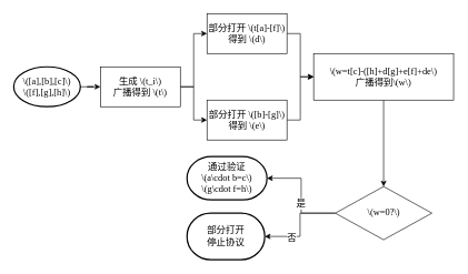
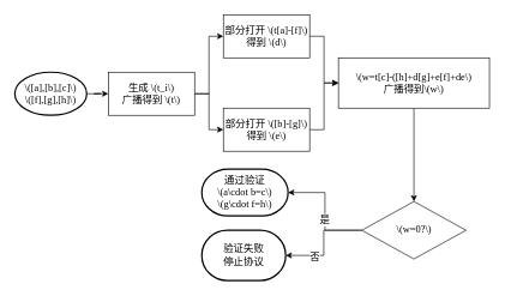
  <mxCell id="0" />
  <mxCell id="1" parent="0" />
  <mxCell id="2" style="edgeStyle=orthogonalEdgeStyle;rounded=0;orthogonalLoop=1;jettySize=auto;html=1;exitX=1;exitY=0.5;exitDx=0;exitDy=0;exitPerimeter=0;fontFamily=Times New Roman;fontSize=14;" edge="1" parent="1" source="3" target="6"><mxGeometry relative="1" as="geometry" /></mxCell>
  <mxCell id="3" value="\([a],[b],[c]\)&lt;br style=&quot;font-size: 14px;&quot;&gt;\([f],[g],[h]\)" style="strokeWidth=2;html=1;shape=mxgraph.flowchart.start_1;whiteSpace=wrap;fontFamily=Times New Roman;fontSize=14;" vertex="1" parent="1"><mxGeometry x="20" y="100" width="100" height="60" as="geometry" /></mxCell>
  <mxCell id="4" value="" style="edgeStyle=orthogonalEdgeStyle;rounded=0;orthogonalLoop=1;jettySize=auto;html=1;fontFamily=Times New Roman;fontSize=14;" edge="1" parent="1" source="6" target="10"><mxGeometry relative="1" as="geometry" /></mxCell>
  <mxCell id="5" style="edgeStyle=orthogonalEdgeStyle;rounded=0;orthogonalLoop=1;jettySize=auto;html=1;exitX=1;exitY=0.5;exitDx=0;exitDy=0;entryX=0;entryY=0.5;entryDx=0;entryDy=0;fontFamily=Times New Roman;fontSize=14;" edge="1" parent="1" source="6" target="8"><mxGeometry relative="1" as="geometry" /></mxCell>
  <mxCell id="6" value="生成 \(t_i\)&lt;br style=&quot;font-size: 14px;&quot;&gt;广播得到 \(t\)" style="rounded=0;whiteSpace=wrap;html=1;fontFamily=Times New Roman;fontSize=14;" vertex="1" parent="1"><mxGeometry x="150" y="100" width="120" height="60" as="geometry" /></mxCell>
  <mxCell id="7" style="edgeStyle=orthogonalEdgeStyle;rounded=0;orthogonalLoop=1;jettySize=auto;html=1;exitX=1;exitY=0.5;exitDx=0;exitDy=0;fontFamily=Times New Roman;fontSize=14;" edge="1" parent="1" source="8" target="12"><mxGeometry relative="1" as="geometry" /></mxCell>
  <mxCell id="8" value="部分打开 \(t[a]-[f]\)&lt;br style=&quot;font-size: 14px;&quot;&gt;得到 \(d\)" style="rounded=0;whiteSpace=wrap;html=1;fontFamily=Times New Roman;fontSize=14;" vertex="1" parent="1"><mxGeometry x="310" y="20" width="120" height="60" as="geometry" /></mxCell>
  <mxCell id="9" style="edgeStyle=orthogonalEdgeStyle;rounded=0;orthogonalLoop=1;jettySize=auto;html=1;exitX=1;exitY=0.5;exitDx=0;exitDy=0;entryX=0;entryY=0.5;entryDx=0;entryDy=0;fontFamily=Times New Roman;fontSize=14;" edge="1" parent="1" source="10" target="12"><mxGeometry relative="1" as="geometry" /></mxCell>
  <mxCell id="10" value="部分打开 \([b]-[g]\)&lt;br style=&quot;font-size: 14px;&quot;&gt;得到 \(e\)" style="rounded=0;whiteSpace=wrap;html=1;fontFamily=Times New Roman;fontSize=14;" vertex="1" parent="1"><mxGeometry x="310" y="150" width="120" height="60" as="geometry" /></mxCell>
  <mxCell id="11" value="" style="edgeStyle=orthogonalEdgeStyle;rounded=0;orthogonalLoop=1;jettySize=auto;html=1;fontFamily=Times New Roman;fontSize=14;" edge="1" parent="1" source="12" target="17"><mxGeometry relative="1" as="geometry" /></mxCell>
  <mxCell id="12" value="\(w=t[c]-([h]+d[g]+e[f]+de\)&lt;br style=&quot;font-size: 14px;&quot;&gt;广播得到\(w\)" style="rounded=0;whiteSpace=wrap;html=1;fontFamily=Times New Roman;fontSize=14;" vertex="1" parent="1"><mxGeometry x="470" y="80" width="210" height="70" as="geometry" /></mxCell>
  <mxCell id="13" value="" style="edgeStyle=orthogonalEdgeStyle;rounded=0;orthogonalLoop=1;jettySize=auto;html=1;fontFamily=Times New Roman;fontSize=14;" edge="1" parent="1" source="17" target="19"><mxGeometry relative="1" as="geometry" /></mxCell>
  <mxCell id="14" value="否" style="edgeLabel;html=1;align=center;verticalAlign=middle;resizable=0;points=[];fontFamily=Times New Roman;fontSize=14;" vertex="1" connectable="0" parent="13"><mxGeometry x="0.442" y="2" relative="1" as="geometry"><mxPoint x="1" as="offset" /></mxGeometry></mxCell>
  <mxCell id="15" style="edgeStyle=orthogonalEdgeStyle;rounded=0;orthogonalLoop=1;jettySize=auto;html=1;exitX=0;exitY=0.5;exitDx=0;exitDy=0;entryX=1;entryY=0.5;entryDx=0;entryDy=0;entryPerimeter=0;fontFamily=Times New Roman;fontSize=14;" edge="1" parent="1" source="17" target="18"><mxGeometry relative="1" as="geometry" /></mxCell>
  <mxCell id="16" value="是" style="edgeLabel;html=1;align=center;verticalAlign=middle;resizable=0;points=[];fontFamily=Times New Roman;fontSize=14;" vertex="1" connectable="0" parent="15"><mxGeometry x="-0.146" y="1" relative="1" as="geometry"><mxPoint as="offset" /></mxGeometry></mxCell>
  <mxCell id="17" value="\(w=0?\)" style="rhombus;whiteSpace=wrap;html=1;rounded=0;fontFamily=Times New Roman;fontSize=14;" vertex="1" parent="1"><mxGeometry x="502.5" y="280" width="145" height="80" as="geometry" /></mxCell>
  <mxCell id="18" value="通过验证&lt;br style=&quot;font-size: 14px;&quot;&gt;\(a\cdot b=c\)&lt;br style=&quot;font-size: 14px;&quot;&gt;\(g\cdot f=h\)" style="strokeWidth=2;html=1;shape=mxgraph.flowchart.terminator;whiteSpace=wrap;fontFamily=Times New Roman;fontSize=14;" vertex="1" parent="1"><mxGeometry x="280" y="235" width="120" height="65" as="geometry" /></mxCell>
- <mxCell id="19" value="部分打开&lt;br style=&quot;font-size: 14px;&quot;&gt;停止协议" style="strokeWidth=2;html=1;shape=mxgraph.flowchart.terminator;whiteSpace=wrap;fontFamily=Times New Roman;fontSize=14;" vertex="1" parent="1"><mxGeometry x="280" y="320" width="116.67" height="70" as="geometry" /></mxCell>
+ <mxCell id="19" value="验证失败&lt;br style=&quot;font-size: 14px;&quot;&gt;停止协议" style="strokeWidth=2;html=1;shape=mxgraph.flowchart.terminator;whiteSpace=wrap;fontFamily=Times New Roman;fontSize=14;" vertex="1" parent="1"><mxGeometry x="280" y="320" width="116.67" height="70" as="geometry" /></mxCell>
